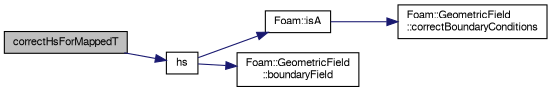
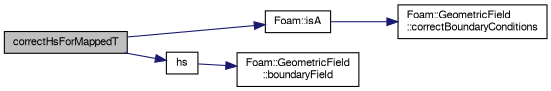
  digraph {
    rankdir=LR
    node [color=black fontname=FreeSans fontsize=10 shape=record]
    edge [color=midnightblue fontname=FreeSans fontsize=10 labelfontname=FreeSans labelfontsize=10 style=solid]
    n1 [fillcolor=grey75 fontcolor=black height=0.2 label=correctHsForMappedT style=filled width=0.4]
    n2 [height=0.2 label=hs width=0.4]
    n3 [height=0.2 label="Foam::isA" width=0.4]
    n4 [height=0.2 label="Foam::GeometricField\l::boundaryField" width=0.4]
    n5 [height=0.2 label="Foam::GeometricField\l::correctBoundaryConditions" width=0.4]
    n1 -> n2
-   n2 -> n3
+   n1 -> n3
    n2 -> n4
    n3 -> n5
  }
